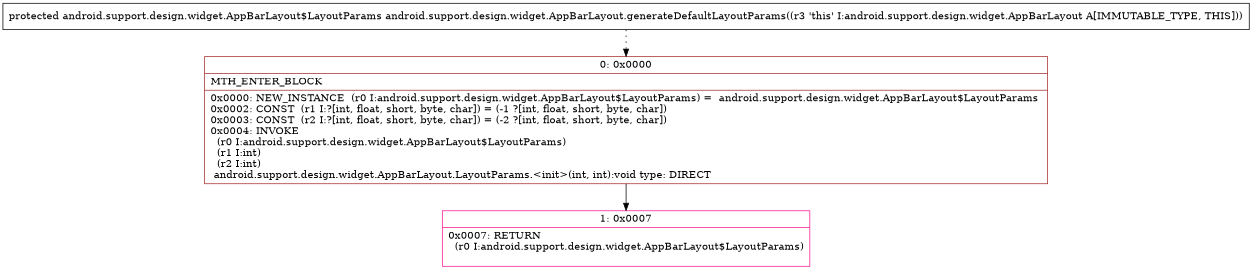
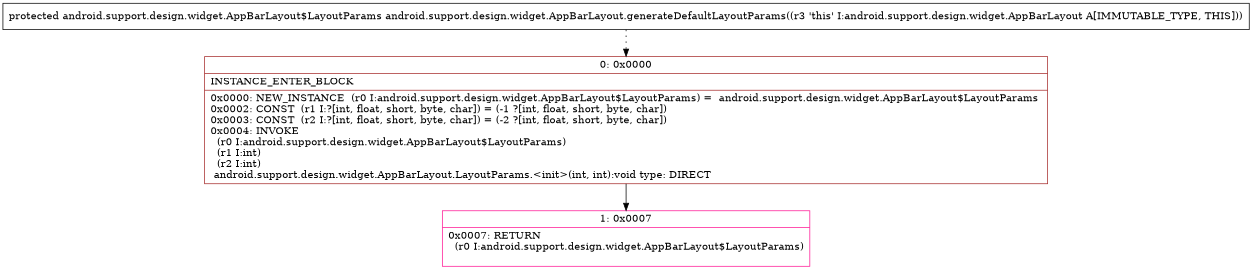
  digraph {
    node [shape=record]
-   n1 [label="{0\:\ 0x0000|MTH_ENTER_BLOCK\l|0x0000: NEW_INSTANCE  (r0 I:android.support.design.widget.AppBarLayout$LayoutParams) =  android.support.design.widget.AppBarLayout$LayoutParams \l0x0002: CONST  (r1 I:?[int, float, short, byte, char]) = (\-1 ?[int, float, short, byte, char]) \l0x0003: CONST  (r2 I:?[int, float, short, byte, char]) = (\-2 ?[int, float, short, byte, char]) \l0x0004: INVOKE  \l  (r0 I:android.support.design.widget.AppBarLayout$LayoutParams)\l  (r1 I:int)\l  (r2 I:int)\l android.support.design.widget.AppBarLayout.LayoutParams.\<init\>(int, int):void type: DIRECT \l}" color=brown]
+   n1 [label="{0\:\ 0x0000|INSTANCE_ENTER_BLOCK\l|0x0000: NEW_INSTANCE  (r0 I:android.support.design.widget.AppBarLayout$LayoutParams) =  android.support.design.widget.AppBarLayout$LayoutParams \l0x0002: CONST  (r1 I:?[int, float, short, byte, char]) = (\-1 ?[int, float, short, byte, char]) \l0x0003: CONST  (r2 I:?[int, float, short, byte, char]) = (\-2 ?[int, float, short, byte, char]) \l0x0004: INVOKE  \l  (r0 I:android.support.design.widget.AppBarLayout$LayoutParams)\l  (r1 I:int)\l  (r2 I:int)\l android.support.design.widget.AppBarLayout.LayoutParams.\<init\>(int, int):void type: DIRECT \l}" color=brown]
    n2 [label="{1\:\ 0x0007|0x0007: RETURN  \l  (r0 I:android.support.design.widget.AppBarLayout$LayoutParams)\l \l}" color=deeppink]
    n3 [label="{protected android.support.design.widget.AppBarLayout$LayoutParams android.support.design.widget.AppBarLayout.generateDefaultLayoutParams((r3 'this' I:android.support.design.widget.AppBarLayout A[IMMUTABLE_TYPE, THIS])) }" color=black]
    n1 -> n2 [style=solid]
    n3 -> n1 [style=dotted]
  }
